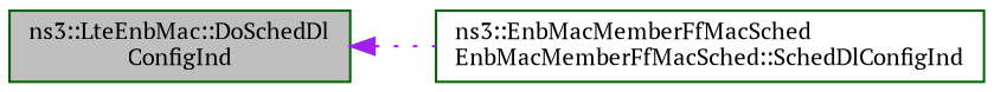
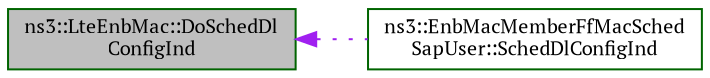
  digraph {
    rankdir=LR
    fontname="PT Serif"
    node [color=darkgreen fontname="PT Serif" fontsize=10 shape=record style=filled]
    n1 [fillcolor=grey75 fontcolor=black height=0.2 label="ns3::LteEnbMac::DoSchedDl\lConfigInd" width=0.4]
-   n2 [fillcolor=white height=0.2 label="ns3::EnbMacMemberFfMacSched\lEnbMacMemberFfMacSched::SchedDlConfigInd" width=0.4]
+   n2 [fillcolor=white height=0.2 label="ns3::EnbMacMemberFfMacSched\lSapUser::SchedDlConfigInd" width=0.4]
    n1 -> n2 [color=purple dir=back fontname="PT Serif" fontsize=10 labelfontname=Helvetica labelfontsize=10 style=dotted]
  }
